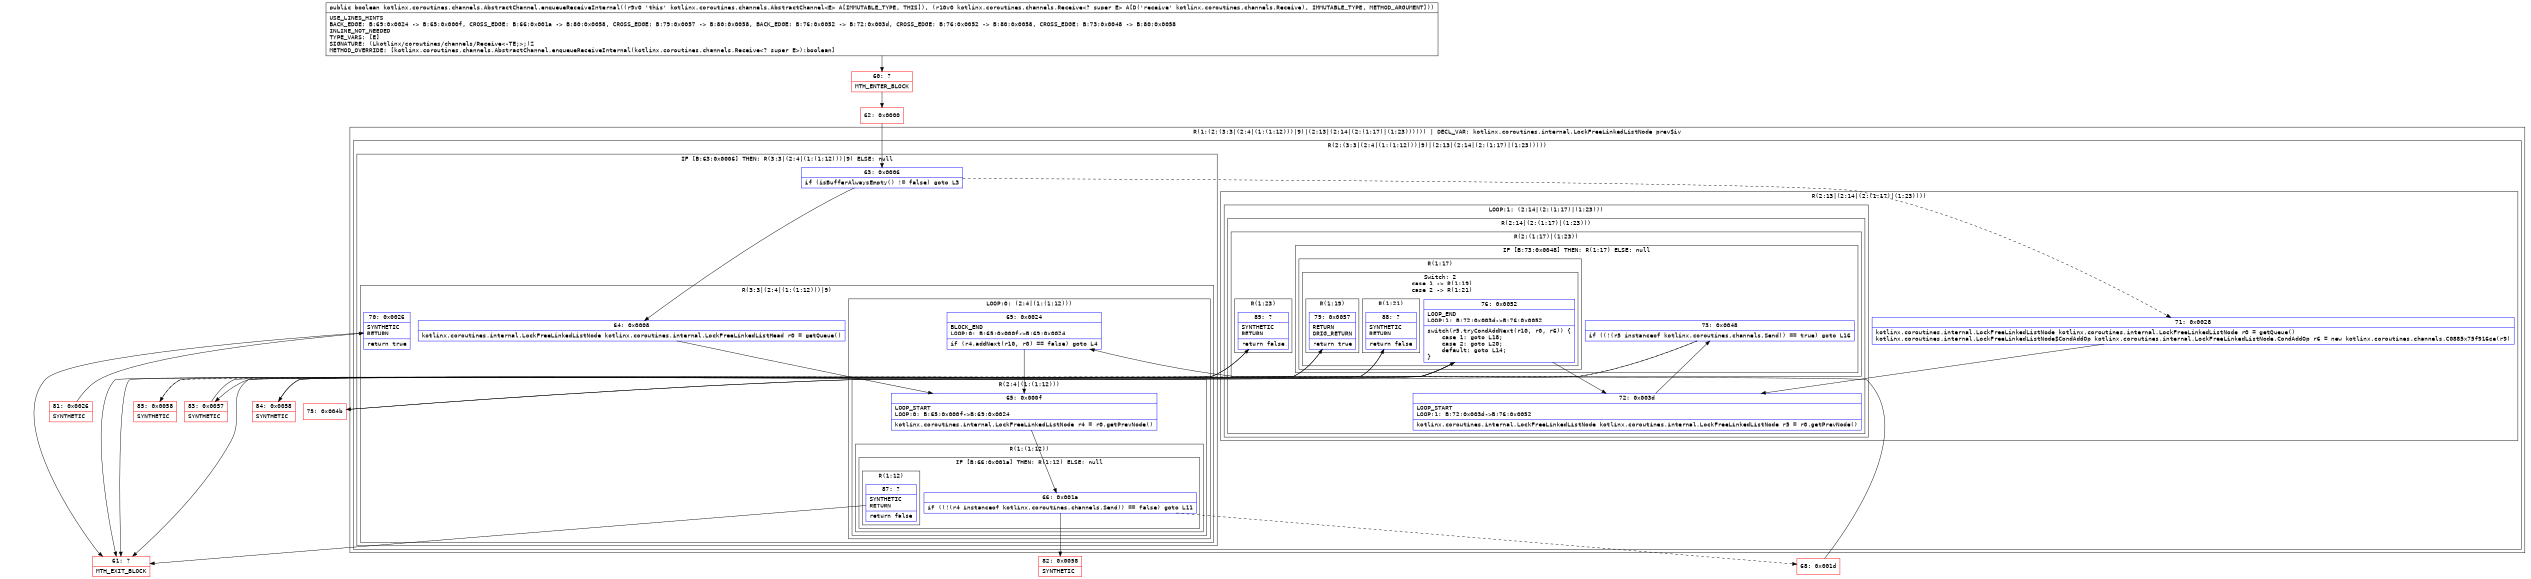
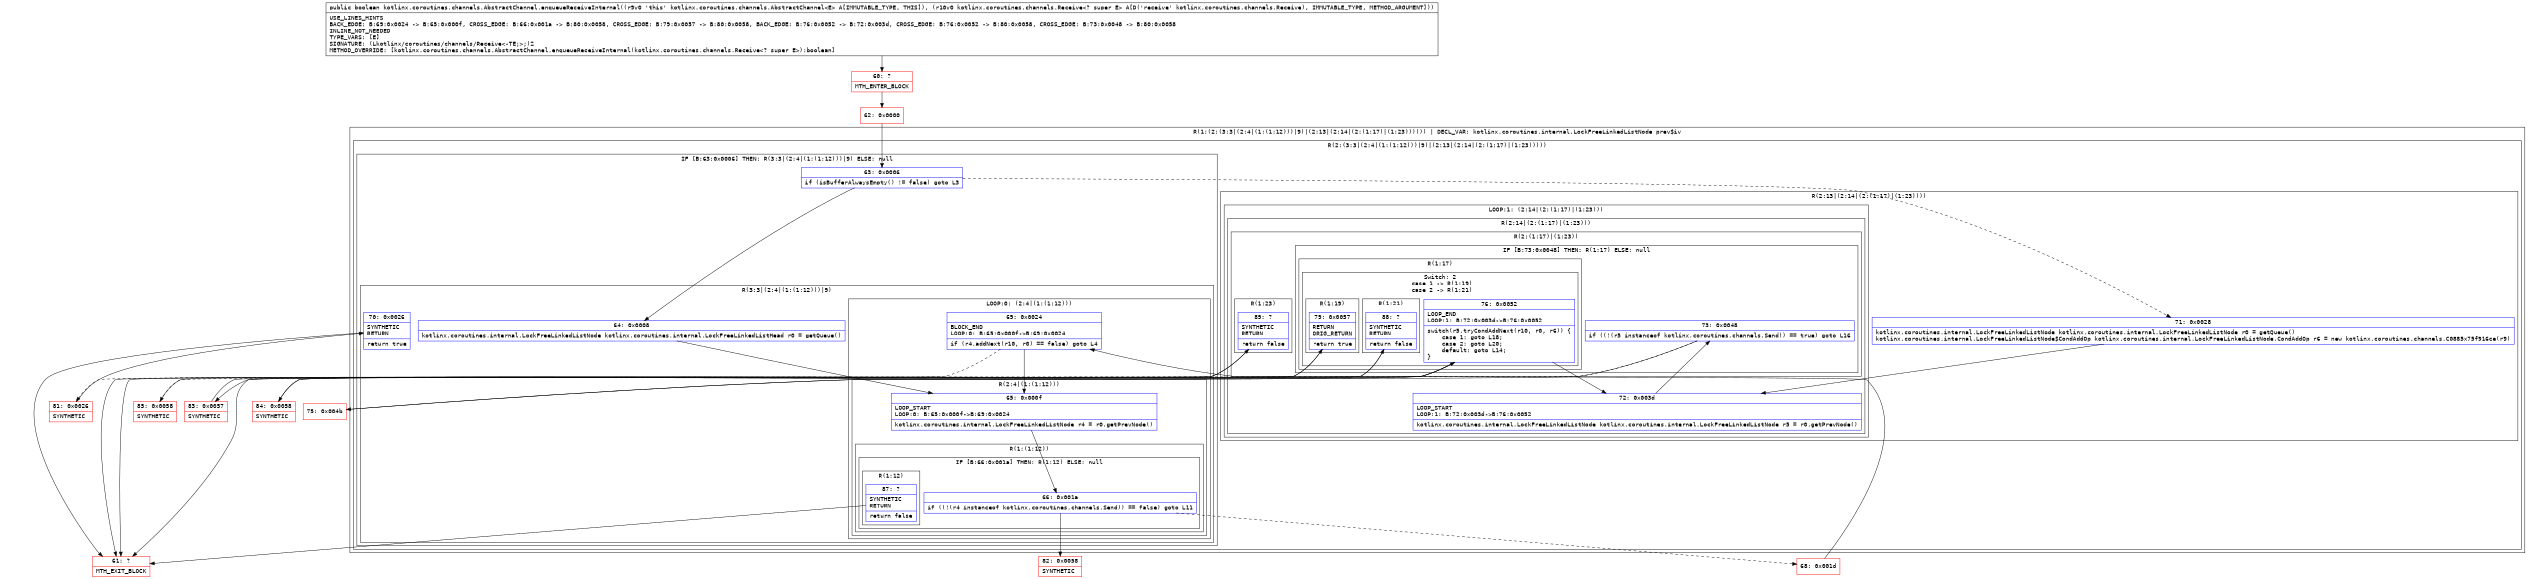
  digraph {
    fontname="DejaVu Sans Mono"
    node [color=blue fontname="DejaVu Sans Mono" shape=record]
    edge [fontname="DejaVu Sans Mono"]
    n1 [label="{87\:\ ?|SYNTHETIC\lRETURN\l|return false\l}"]
    n2 [label="{66\:\ 0x001a|if ((!(r4 instanceof kotlinx.coroutines.channels.Send)) == false) goto L11\l}"]
    n3 [label="{65\:\ 0x000f|LOOP_START\lLOOP:0: B:65:0x000f\-\>B:69:0x0024\l|kotlinx.coroutines.internal.LockFreeLinkedListNode r4 = r0.getPrevNode()\l}"]
    n4 [label="{69\:\ 0x0024|BLOCK_END\lLOOP:0: B:65:0x000f\-\>B:69:0x0024\l|if (r4.addNext(r10, r0) == false) goto L4\l}"]
    n5 [label="{64\:\ 0x0008|kotlinx.coroutines.internal.LockFreeLinkedListNode kotlinx.coroutines.internal.LockFreeLinkedListHead r0 = getQueue()\l}"]
    n6 [label="{70\:\ 0x0026|SYNTHETIC\lRETURN\l|return true\l}"]
    n7 [label="{63\:\ 0x0006|if (isBufferAlwaysEmpty() != false) goto L3\l}"]
    n8 [label="{79\:\ 0x0057|RETURN\lORIG_RETURN\l|return true\l}"]
    n9 [label="{88\:\ ?|SYNTHETIC\lRETURN\l|return false\l}"]
    n10 [label="{76\:\ 0x0052|LOOP_END\lLOOP:1: B:72:0x003d\-\>B:76:0x0052\l|switch(r5.tryCondAddNext(r10, r0, r6)) \{\l    case 1: goto L18;\l    case 2: goto L20;\l    default: goto L14;\l\}\l}"]
    n11 [label="{73\:\ 0x0048|if ((!(r5 instanceof kotlinx.coroutines.channels.Send)) == true) goto L16\l}"]
    n12 [label="{89\:\ ?|SYNTHETIC\lRETURN\l|return false\l}"]
    n13 [label="{72\:\ 0x003d|LOOP_START\lLOOP:1: B:72:0x003d\-\>B:76:0x0052\l|kotlinx.coroutines.internal.LockFreeLinkedListNode kotlinx.coroutines.internal.LockFreeLinkedListNode r5 = r0.getPrevNode()\l}"]
    n14 [label="{71\:\ 0x0028|kotlinx.coroutines.internal.LockFreeLinkedListNode kotlinx.coroutines.internal.LockFreeLinkedListNode r0 = getQueue()\lkotlinx.coroutines.internal.LockFreeLinkedListNode$CondAddOp kotlinx.coroutines.internal.LockFreeLinkedListNode.CondAddOp r6 = new kotlinx.coroutines.channels.C0885x75f916ce(r9)\l}"]
    n15 [color=red label="{61\:\ ?|MTH_EXIT_BLOCK\l}"]
    n16 [color=red label="{68\:\ 0x001d}"]
    n17 [color=red label="{82\:\ 0x0058|SYNTHETIC\l}"]
    n18 [color=red label="{81\:\ 0x0026|SYNTHETIC\l}"]
    n19 [color=red label="{83\:\ 0x0057|SYNTHETIC\l}"]
    n20 [color=red label="{84\:\ 0x0058|SYNTHETIC\l}"]
    n21 [color=red label="{75\:\ 0x004b}"]
    n22 [color=red label="{85\:\ 0x0058|SYNTHETIC\l}"]
    n23 [color=red label="{60\:\ ?|MTH_ENTER_BLOCK\l}"]
    n24 [color=red label="{62\:\ 0x0000}"]
    n25 [label="{public boolean kotlinx.coroutines.channels.AbstractChannel.enqueueReceiveInternal((r9v0 'this' kotlinx.coroutines.channels.AbstractChannel\<E\> A[IMMUTABLE_TYPE, THIS]), (r10v0 kotlinx.coroutines.channels.Receive\<? super E\> A[D('receive' kotlinx.coroutines.channels.Receive), IMMUTABLE_TYPE, METHOD_ARGUMENT]))  | USE_LINES_HINTS\lBACK_EDGE: B:69:0x0024 \-\> B:65:0x000f, CROSS_EDGE: B:66:0x001a \-\> B:80:0x0058, CROSS_EDGE: B:79:0x0057 \-\> B:80:0x0058, BACK_EDGE: B:76:0x0052 \-\> B:72:0x003d, CROSS_EDGE: B:76:0x0052 \-\> B:80:0x0058, CROSS_EDGE: B:73:0x0048 \-\> B:80:0x0058\lINLINE_NOT_NEEDED\lTYPE_VARS: [E]\lSIGNATURE: (Lkotlinx\/coroutines\/channels\/Receive\<\-TE;\>;)Z\lMETHOD_OVERRIDE: [kotlinx.coroutines.channels.AbstractChannel.enqueueReceiveInternal(kotlinx.coroutines.channels.Receive\<? super E\>):boolean]\l}" color=""]
    subgraph cluster_1 {
      label="R(1:(2:(3:3|(2:4|(1:(1:12)))|9)|(2:13|(2:14|(2:(1:17)|(1:23)))))) | DECL_VAR: kotlinx.coroutines.internal.LockFreeLinkedListNode prev$iv\l"
      subgraph cluster_2 {
        label="R(2:(3:3|(2:4|(1:(1:12)))|9)|(2:13|(2:14|(2:(1:17)|(1:23)))))"
        subgraph cluster_3 {
          label="IF [B:63:0x0006] THEN: R(3:3|(2:4|(1:(1:12)))|9) ELSE: null"
          n7
          subgraph cluster_4 {
            label="R(3:3|(2:4|(1:(1:12)))|9)"
            n5
            n6
            subgraph cluster_5 {
              label="LOOP:0: (2:4|(1:(1:12)))"
              n4
              subgraph cluster_6 {
                label="R(2:4|(1:(1:12)))"
                n3
                subgraph cluster_7 {
                  label="R(1:(1:12))"
                  subgraph cluster_8 {
                    label="IF [B:66:0x001a] THEN: R(1:12) ELSE: null"
                    n2
                    subgraph cluster_9 {
                      label="R(1:12)"
                      n1
                    }
                  }
                }
              }
            }
          }
        }
        subgraph cluster_10 {
          label="R(2:13|(2:14|(2:(1:17)|(1:23))))"
          n14
          subgraph cluster_11 {
            label="LOOP:1: (2:14|(2:(1:17)|(1:23)))"
            subgraph cluster_12 {
              label="R(2:14|(2:(1:17)|(1:23)))"
              n13
              subgraph cluster_13 {
                label="R(2:(1:17)|(1:23))"
                subgraph cluster_14 {
                  label="IF [B:73:0x0048] THEN: R(1:17) ELSE: null"
                  n11
                  subgraph cluster_15 {
                    label="R(1:17)"
                    subgraph cluster_16 {
                      label="Switch: 2\n case 1 -> R(1:19)\n case 2 -> R(1:21)"
                      n10
                      subgraph cluster_17 {
                        label="R(1:19)"
                        n8
                      }
                      subgraph cluster_18 {
                        label="R(1:21)"
                        n9
                      }
                    }
                  }
                }
                subgraph cluster_19 {
                  label="R(1:23)"
                  n12
                }
              }
            }
          }
        }
      }
    }
    n1 -> n15
    n2 -> n16 [style=dashed]
    n2 -> n17
    n3 -> n2
    n4 -> n3
+   n4 -> n18 [style=dashed]
    n5 -> n3
    n6 -> n15
    n7 -> n5
    n7 -> n14 [style=dashed]
    n8 -> n15
    n9 -> n15
    n10 -> n13
    n10 -> n19
    n10 -> n20
    n11 -> n21
    n11 -> n22 [style=dashed]
    n12 -> n15
    n13 -> n11
    n14 -> n13
    n16 -> n4
    n18 -> n6
    n19 -> n8
    n20 -> n9
    n21 -> n10
    n22 -> n12
    n23 -> n24
    n24 -> n7
    n25 -> n23
  }
